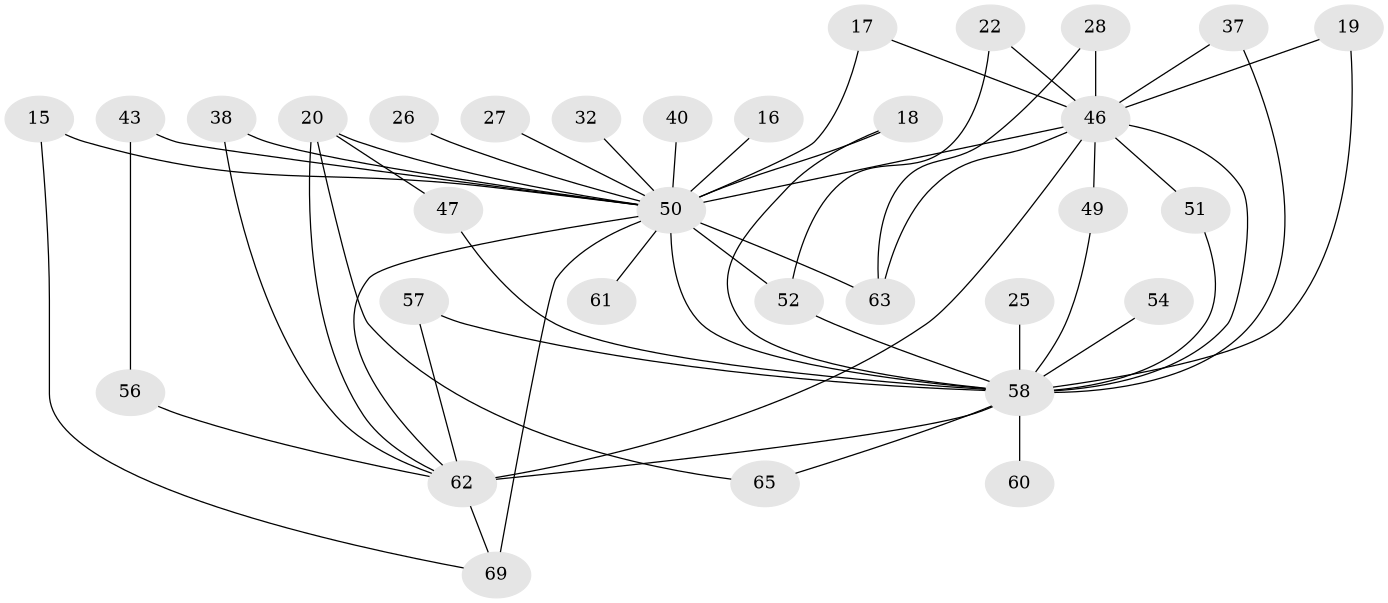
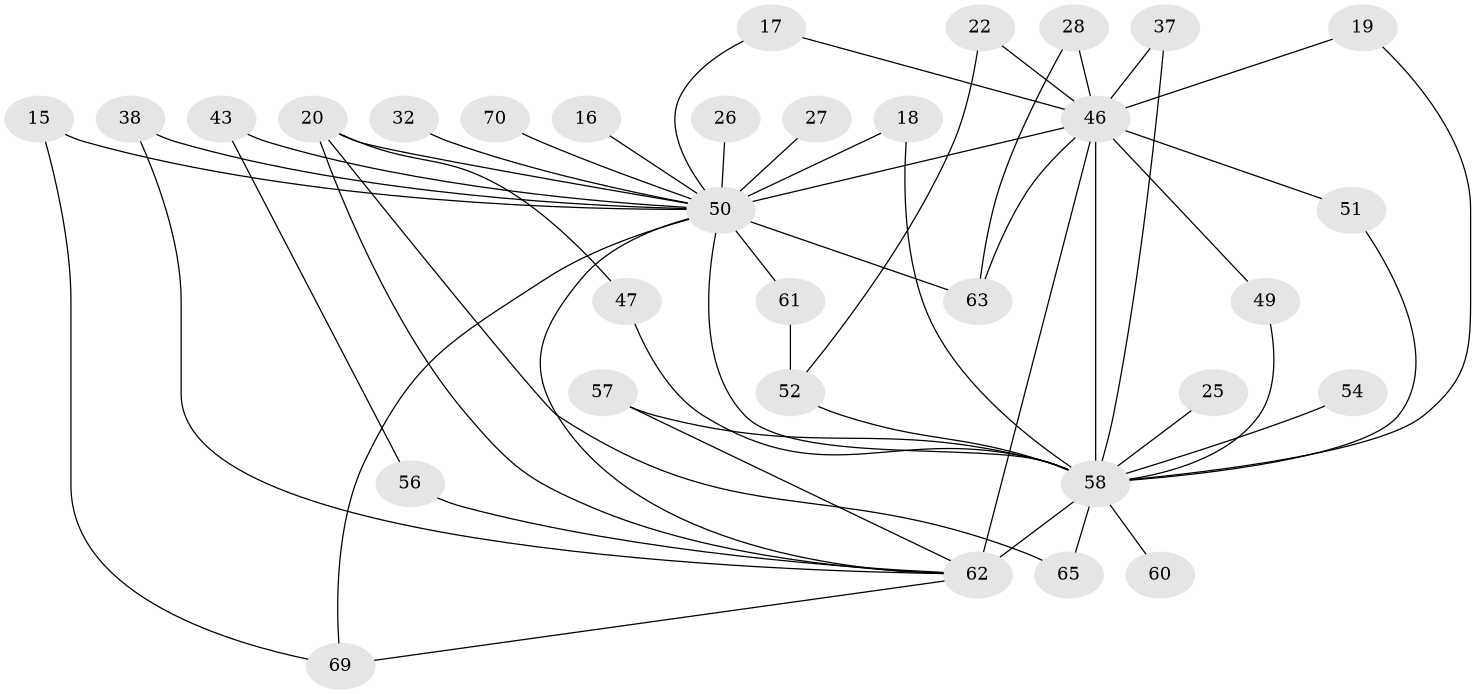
  graph {
    node [color=gray90 style=filled]
    50 [super="+9+10"]
    n2 [label=69 super="+59"]
    58 [super="+34+53+8+55"]
    62 [super="+23+30+6"]
    63 [super="+48+36"]
    52
    61
    15
    16
    46 [super="+31+7+35"]
    49
    51
    17
    18
    65
    60
    19
    20 [super="+14"]
    47
    22
    25
    26
    27
    28
    32
    37
    38
-   40
+   40 [label=70]
    43
    56
    54
    57
    50 -- n2 [weight=2]
    50 -- 58 [weight=15]
    50 -- 62 [weight=7]
    50 -- 63 [weight=3]
-   50 -- 52
+   61 -- 52
    50 -- 61 [weight=2]
    58 -- 62 [weight=10]
    58 -- 65
    58 -- 60
    62 -- n2
    52 -- 58
    15 -- 50 [weight=2]
    15 -- n2
    16 -- 50
    46 -- 50 [weight=8]
    46 -- 58 [weight=11]
    46 -- 62 [weight=5]
    46 -- 63
    46 -- 49
    46 -- 51
    49 -- 58
    51 -- 58
    17 -- 50
    17 -- 46
    18 -- 50
    18 -- 58
    19 -- 58
    19 -- 46
    20 -- 50 [weight=3]
    20 -- 62
    20 -- 65
    20 -- 47
    47 -- 58
    22 -- 52
    22 -- 46
    25 -- 58 [weight=2]
    26 -- 50 [weight=2]
    27 -- 50
    28 -- 63
    28 -- 46 [weight=2]
    32 -- 50 [weight=2]
    37 -- 58
    37 -- 46
    38 -- 50
    38 -- 62
    40 -- 50
    43 -- 50 [weight=2]
    43 -- 56
    56 -- 62
    54 -- 58 [weight=2]
    57 -- 58
    57 -- 62
  }
